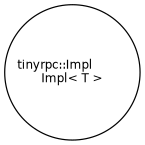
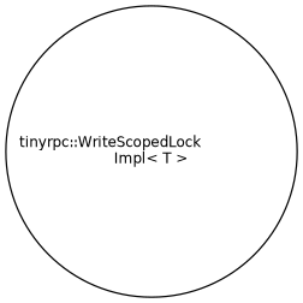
  digraph {
    rankdir=LR
-   n1 [color=black fillcolor=white fontname=Helvetica fontsize=10 height=0.2 label="tinyrpc::Impl\lImpl\< T \>" shape=circle style=filled width=0.4]
+   n1 [color=black fillcolor=white fontname=Helvetica fontsize=10 height=0.2 label="tinyrpc::WriteScopedLock\lImpl\< T \>" shape=circle style=filled width=0.4]
  }
